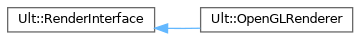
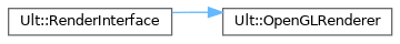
  digraph {
    rankdir=LR
    node [color=grey40 fillcolor=white fontname=Helvetica fontsize=10 shape=box style=filled]
    n1 [height=0.2 label="Ult::RenderInterface" width=0.4]
    n2 [height=0.2 label="Ult::OpenGLRenderer" width=0.4]
-   n1 -> n2 [color=steelblue1 dir=back fontname=Helvetica fontsize=10 labelfontname=Helvetica labelfontsize=10 style=solid]
+   n2 -> n1 [color=steelblue1 dir=back fontname=Helvetica fontsize=10 labelfontname=Helvetica labelfontsize=10 style=solid]
  }
